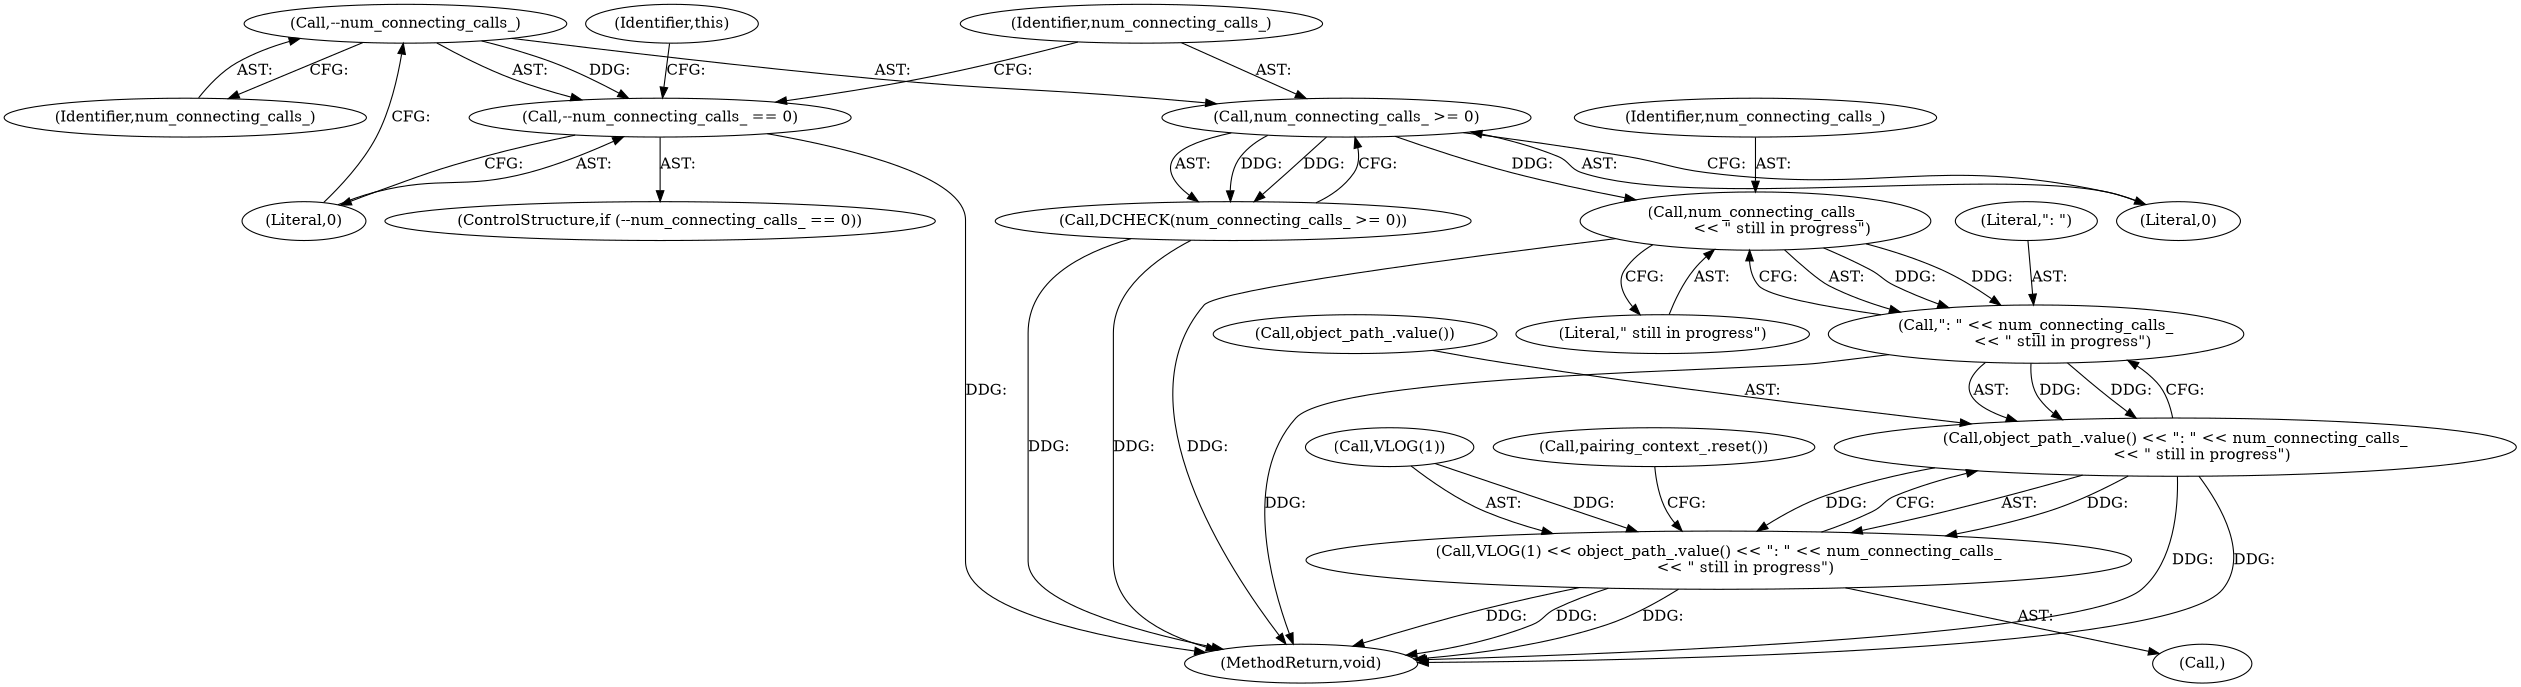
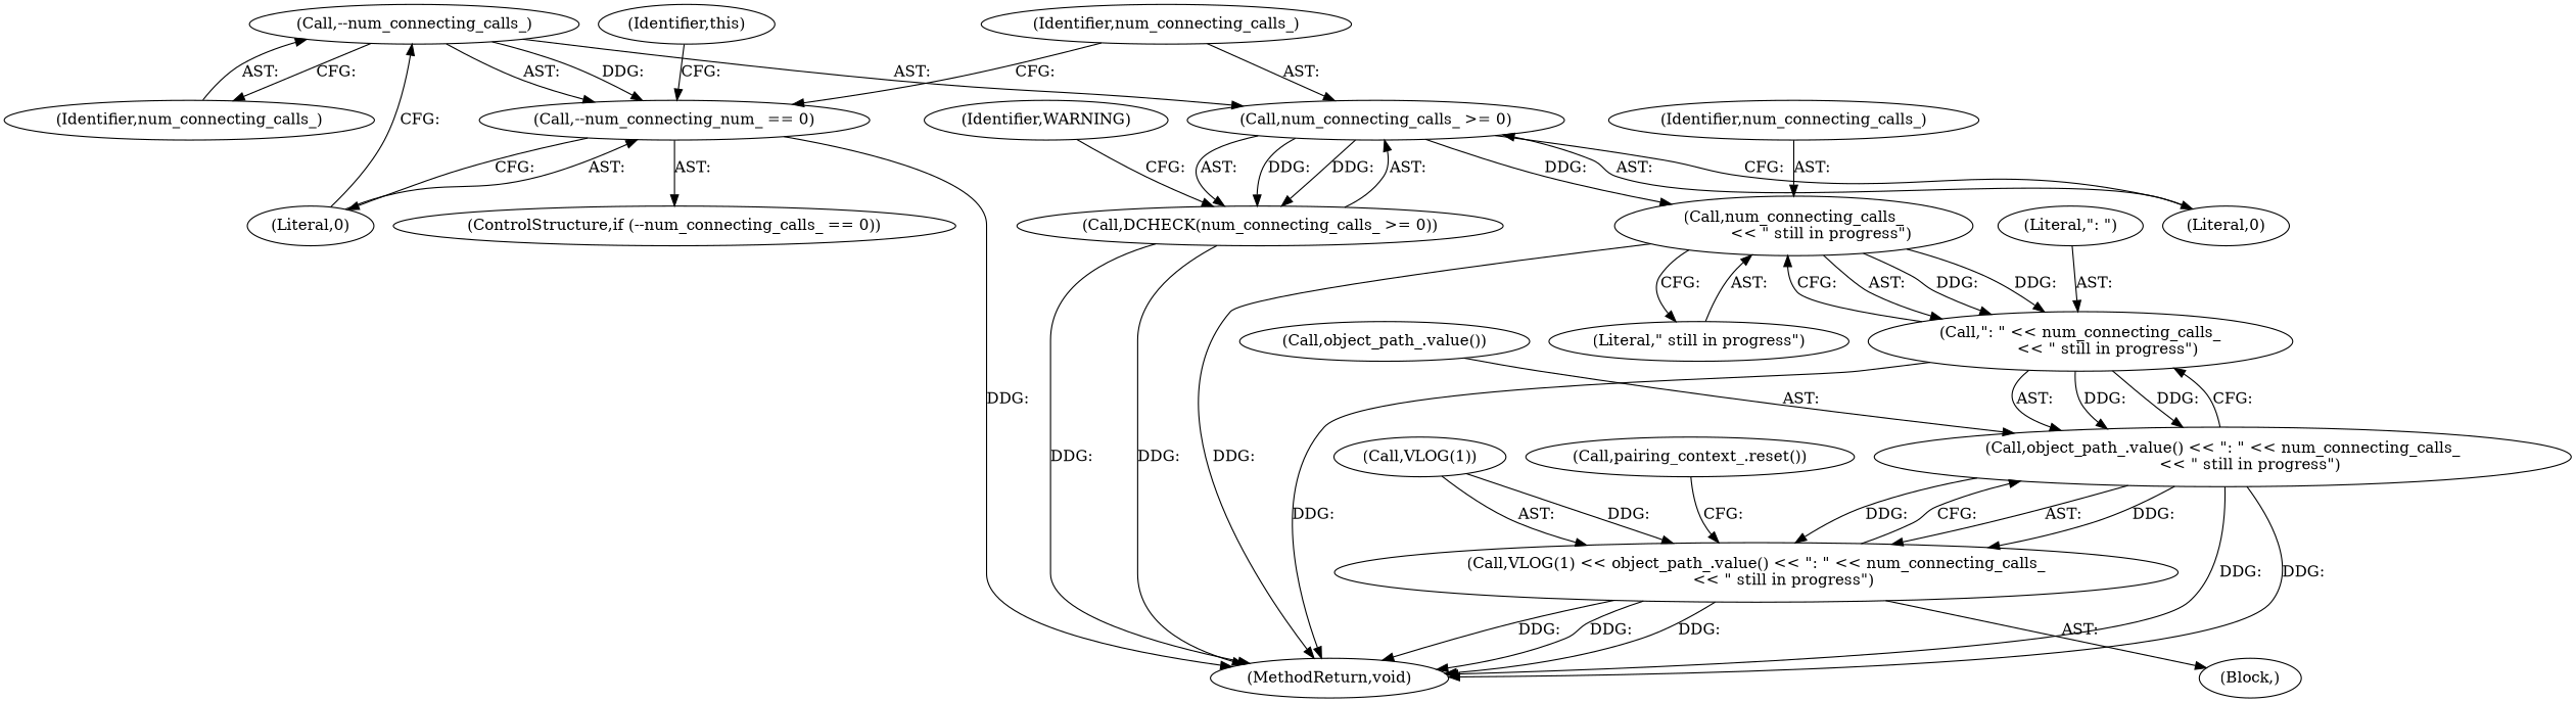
  digraph {
    n1 [label="(Call,--num_connecting_calls_)"]
-   n2 [label="(Call,--num_connecting_calls_ == 0)"]
+   n2 [label="(Call,--num_connecting_num_ == 0)"]
    n3 [label="(Call,num_connecting_calls_ >= 0)"]
    n4 [label="(Identifier,num_connecting_calls_)"]
    n5 [label="(Literal,0)"]
    n6 [label="(MethodReturn,void)"]
    n7 [label="(ControlStructure,if (--num_connecting_calls_ == 0))"]
    n8 [label="(Call,DCHECK(num_connecting_calls_ >= 0))"]
    n9 [label="(Call,num_connecting_calls_\n           << \" still in progress\")"]
    n10 [label="(Literal,0)"]
    n11 [label="(Call,\": \" << num_connecting_calls_\n           << \" still in progress\")"]
    n12 [label="(Literal,\" still in progress\")"]
-   n13 [label="(Call,)"]
+   n13 [label="(Block,)"]
    n14 [label="(Call,object_path_.value() << \": \" << num_connecting_calls_\n           << \" still in progress\")"]
    n15 [label="(Call,VLOG(1) << object_path_.value() << \": \" << num_connecting_calls_\n           << \" still in progress\")"]
    n16 [label="(Call,VLOG(1))"]
    n17 [label="(Identifier,num_connecting_calls_)"]
    n18 [label="(Call,pairing_context_.reset())"]
    n19 [label="(Identifier,num_connecting_calls_)"]
    n20 [label="(Call,object_path_.value())"]
+   n21 [label="(Identifier,WARNING)"]
    n22 [label="(Identifier,this)"]
    n23 [label="(Literal,\": \")"]
    n1 -> n2 [label="AST: "]
    n1 -> n2 [label="DDG: "]
    n1 -> n3 [label="AST: "]
    n1 -> n4 [label="CFG: "]
    n2 -> n5 [label="CFG: "]
    n2 -> n6 [label="DDG: "]
    n2 -> n7 [label="AST: "]
    n3 -> n8 [label="AST: "]
    n3 -> n8 [label="DDG: "]
    n3 -> n8 [label="DDG: "]
    n3 -> n9 [label="DDG: "]
    n3 -> n10 [label="CFG: "]
    n4 -> n1 [label="AST: "]
    n5 -> n1 [label="CFG: "]
    n5 -> n2 [label="AST: "]
-   n8 -> n3 [label="CFG: "]
+   n8 -> n3 [label="AST: "]
    n8 -> n6 [label="DDG: "]
    n8 -> n6 [label="DDG: "]
    n9 -> n6 [label="DDG: "]
    n9 -> n11 [label="AST: "]
    n9 -> n11 [label="DDG: "]
    n9 -> n11 [label="DDG: "]
    n9 -> n12 [label="CFG: "]
    n10 -> n3 [label="AST: "]
    n11 -> n6 [label="DDG: "]
    n11 -> n9 [label="CFG: "]
    n11 -> n14 [label="AST: "]
    n11 -> n14 [label="DDG: "]
    n11 -> n14 [label="DDG: "]
    n12 -> n9 [label="AST: "]
    n14 -> n6 [label="DDG: "]
    n14 -> n6 [label="DDG: "]
    n14 -> n11 [label="CFG: "]
    n14 -> n15 [label="AST: "]
    n14 -> n15 [label="DDG: "]
    n14 -> n15 [label="DDG: "]
    n15 -> n6 [label="DDG: "]
    n15 -> n6 [label="DDG: "]
    n15 -> n6 [label="DDG: "]
    n15 -> n13 [label="AST: "]
    n15 -> n14 [label="CFG: "]
    n16 -> n15 [label="AST: "]
    n16 -> n15 [label="DDG: "]
    n17 -> n9 [label="AST: "]
    n18 -> n15 [label="CFG: "]
    n19 -> n2 [label="CFG: "]
    n19 -> n3 [label="AST: "]
    n20 -> n14 [label="AST: "]
+   n21 -> n8 [label="CFG: "]
    n22 -> n2 [label="CFG: "]
    n23 -> n11 [label="AST: "]
  }
